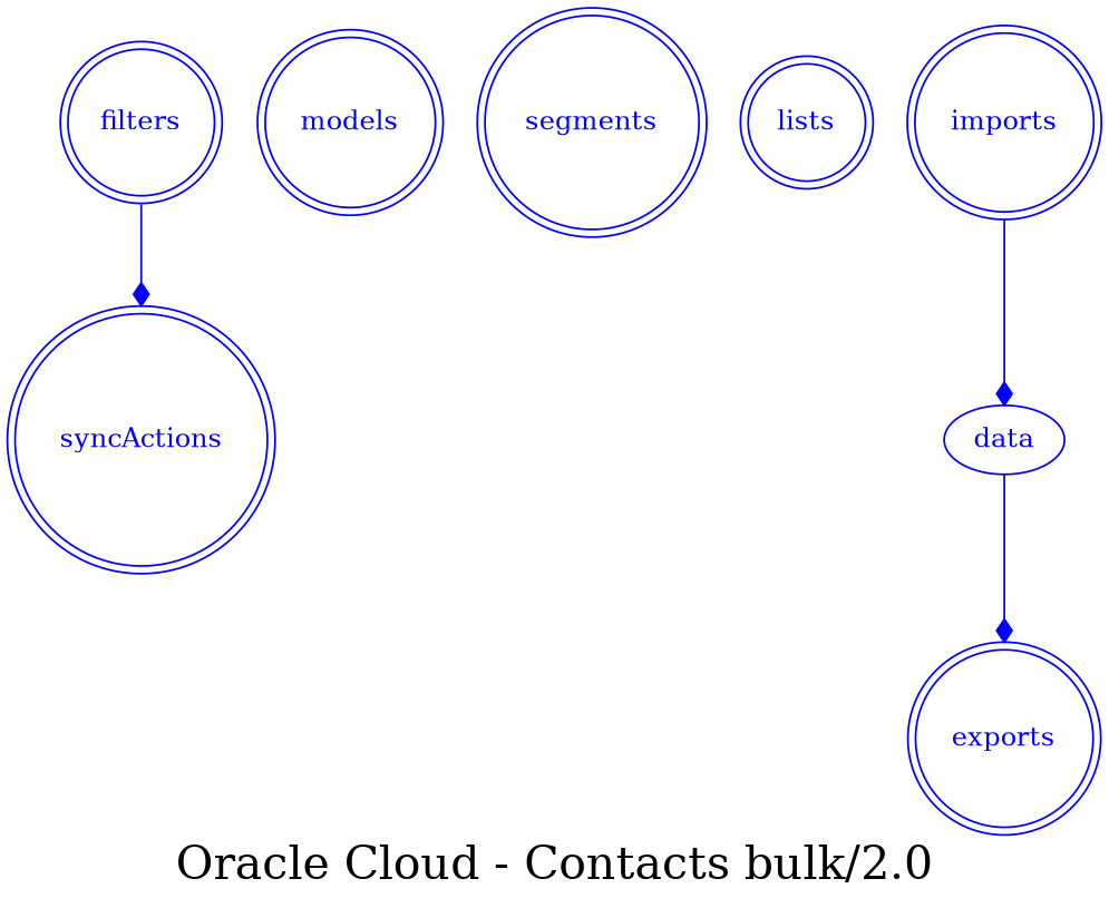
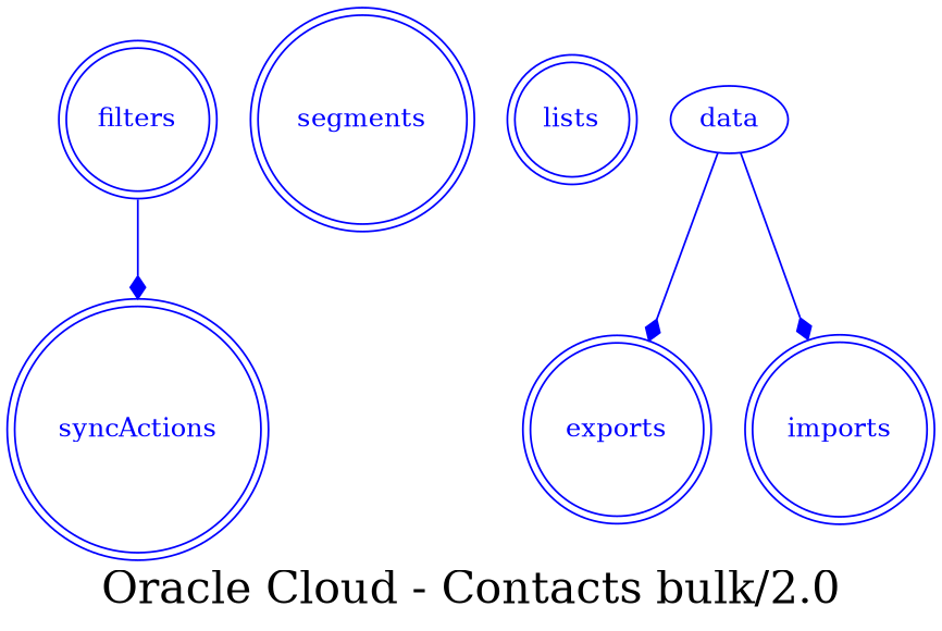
  digraph {
    fontsize=24
    label="Oracle Cloud - Contacts bulk/2.0"
    splines=true
    node [color=blue fontcolor=blue shape=doublecircle]
    edge [arrowhead=diamond arrowtail=none color=blue fontcolor=blue]
    filters
    syncActions
-   models
    segments
    lists
    data [shape=ellipse]
    exports
    imports
    filters -> syncActions
    data -> exports
-   imports -> data
+   data -> imports
  }
